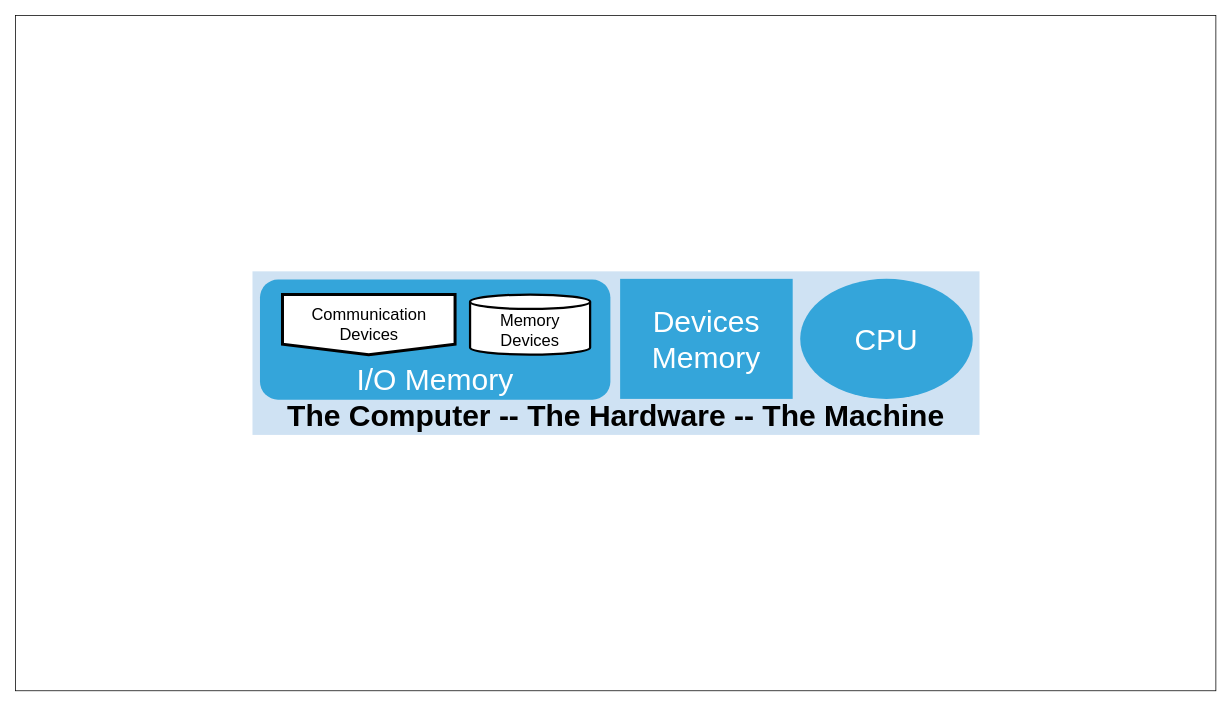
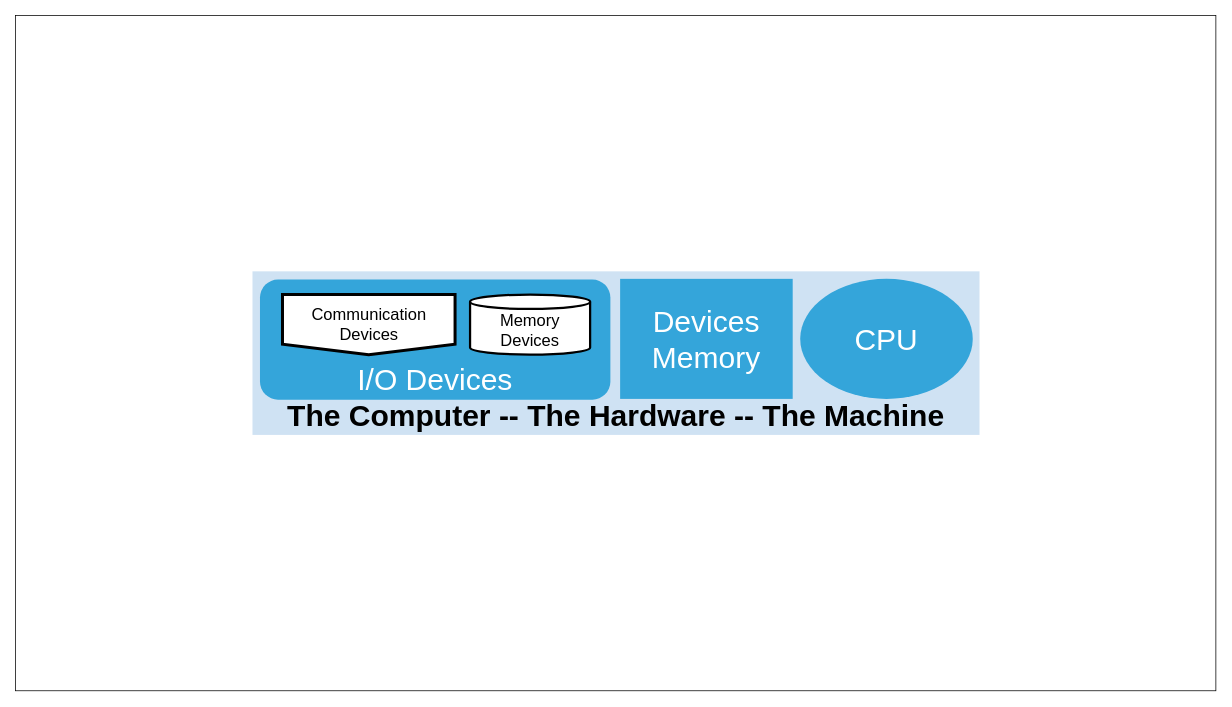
  <mxCell id="0" />
  <mxCell id="1" parent="0" />
  <mxCell id="2" value="" style="rounded=0;whiteSpace=wrap;html=1;fontSize=20;fillColor=default;" parent="1" vertex="1"><mxGeometry width="1600" height="900" as="geometry" x="20" y="20" /></mxCell>
  <mxCell id="3" value="" style="group" parent="1" vertex="1" connectable="0"><mxGeometry x="336" y="361" width="969" height="218" as="geometry" /></mxCell>
  <mxCell id="4" value="" style="group" parent="3" vertex="1" connectable="0"><mxGeometry width="969" height="218" as="geometry" /></mxCell>
  <mxCell id="5" value="" style="group" parent="4" vertex="1" connectable="0"><mxGeometry width="969" height="218" as="geometry" /></mxCell>
  <mxCell id="6" value="The Computer -- The Hardware -- The Machine" style="rounded=0;whiteSpace=wrap;html=1;strokeWidth=4;verticalAlign=bottom;fontSize=40;fontStyle=1;fillColor=#CFE2F3;strokeColor=none;" parent="5" vertex="1"><mxGeometry width="969" height="218" as="geometry" /></mxCell>
  <mxCell id="7" value="CPU" style="ellipse;whiteSpace=wrap;html=1;fontSize=40;fontColor=#FFFFFF;strokeWidth=3;fillColor=#34A5DA;strokeColor=none;" parent="5" vertex="1"><mxGeometry x="730" y="10" width="230" height="160" as="geometry" /></mxCell>
  <mxCell id="8" value="Devices&lt;br&gt;Memory" style="rounded=0;whiteSpace=wrap;html=1;fontSize=40;fontColor=#FFFFFF;strokeWidth=3;fillColor=#34A5DA;strokeColor=none;" parent="4" vertex="1"><mxGeometry x="490" y="10" width="230" height="160" as="geometry" /></mxCell>
  <mxCell id="9" value="" style="group" parent="3" vertex="1" connectable="0"><mxGeometry x="10" y="11" width="467" height="160" as="geometry" /></mxCell>
- <mxCell id="10" value="I/O Memory" style="rounded=1;whiteSpace=wrap;html=1;fillColor=#34A5DA;strokeColor=none;fontColor=#FFFFFF;verticalAlign=bottom;fontSize=40;" parent="9" vertex="1"><mxGeometry width="467" height="160" as="geometry" /></mxCell>
+ <mxCell id="10" value="I/O Devices" style="rounded=1;whiteSpace=wrap;html=1;fillColor=#34A5DA;strokeColor=none;fontColor=#FFFFFF;verticalAlign=bottom;fontSize=40;" parent="9" vertex="1"><mxGeometry width="467" height="160" as="geometry" /></mxCell>
  <mxCell id="11" value="Memory&lt;br style=&quot;font-size: 22px;&quot;&gt;Devices" style="shape=cylinder3;whiteSpace=wrap;html=1;boundedLbl=1;backgroundOutline=1;size=9.588;strokeWidth=3;fontSize=22;" parent="9" vertex="1"><mxGeometry x="280" y="20" width="160" height="80" as="geometry" /></mxCell>
  <mxCell id="12" value="Communication&lt;br style=&quot;font-size: 22px;&quot;&gt;Devices" style="html=1;shadow=0;dashed=0;align=center;verticalAlign=middle;shape=mxgraph.arrows2.arrow;dy=0;dx=13.94;notch=0;strokeWidth=4;direction=south;fontSize=22;" parent="9" vertex="1"><mxGeometry x="30" y="20" width="230" height="80" as="geometry" /></mxCell>
